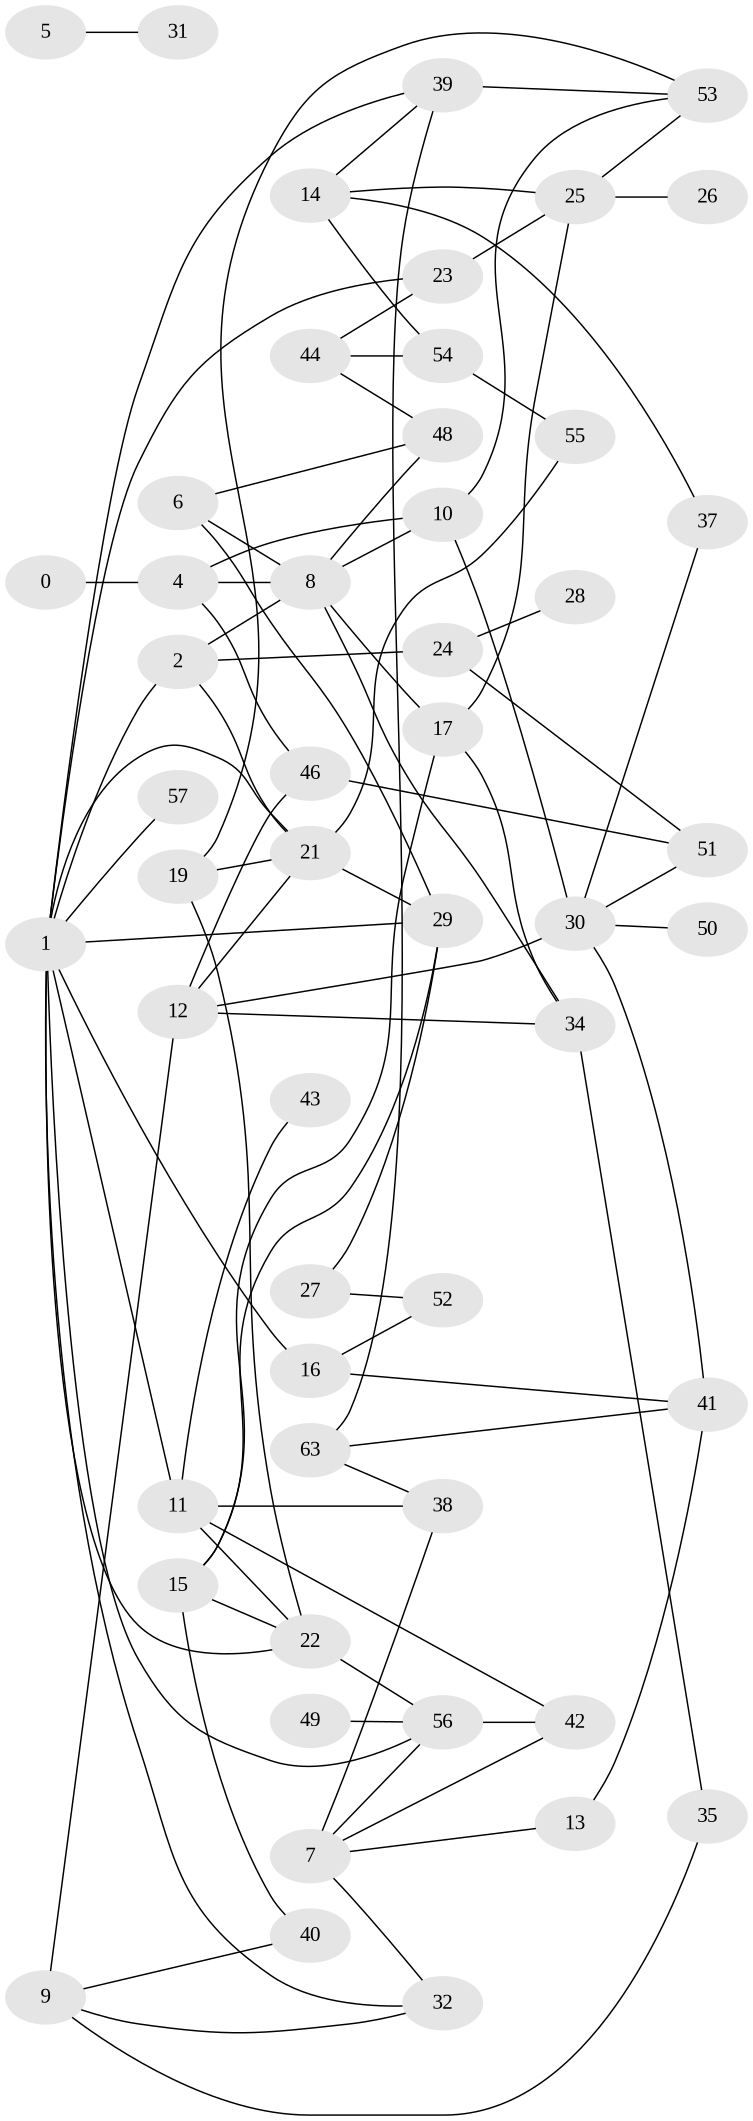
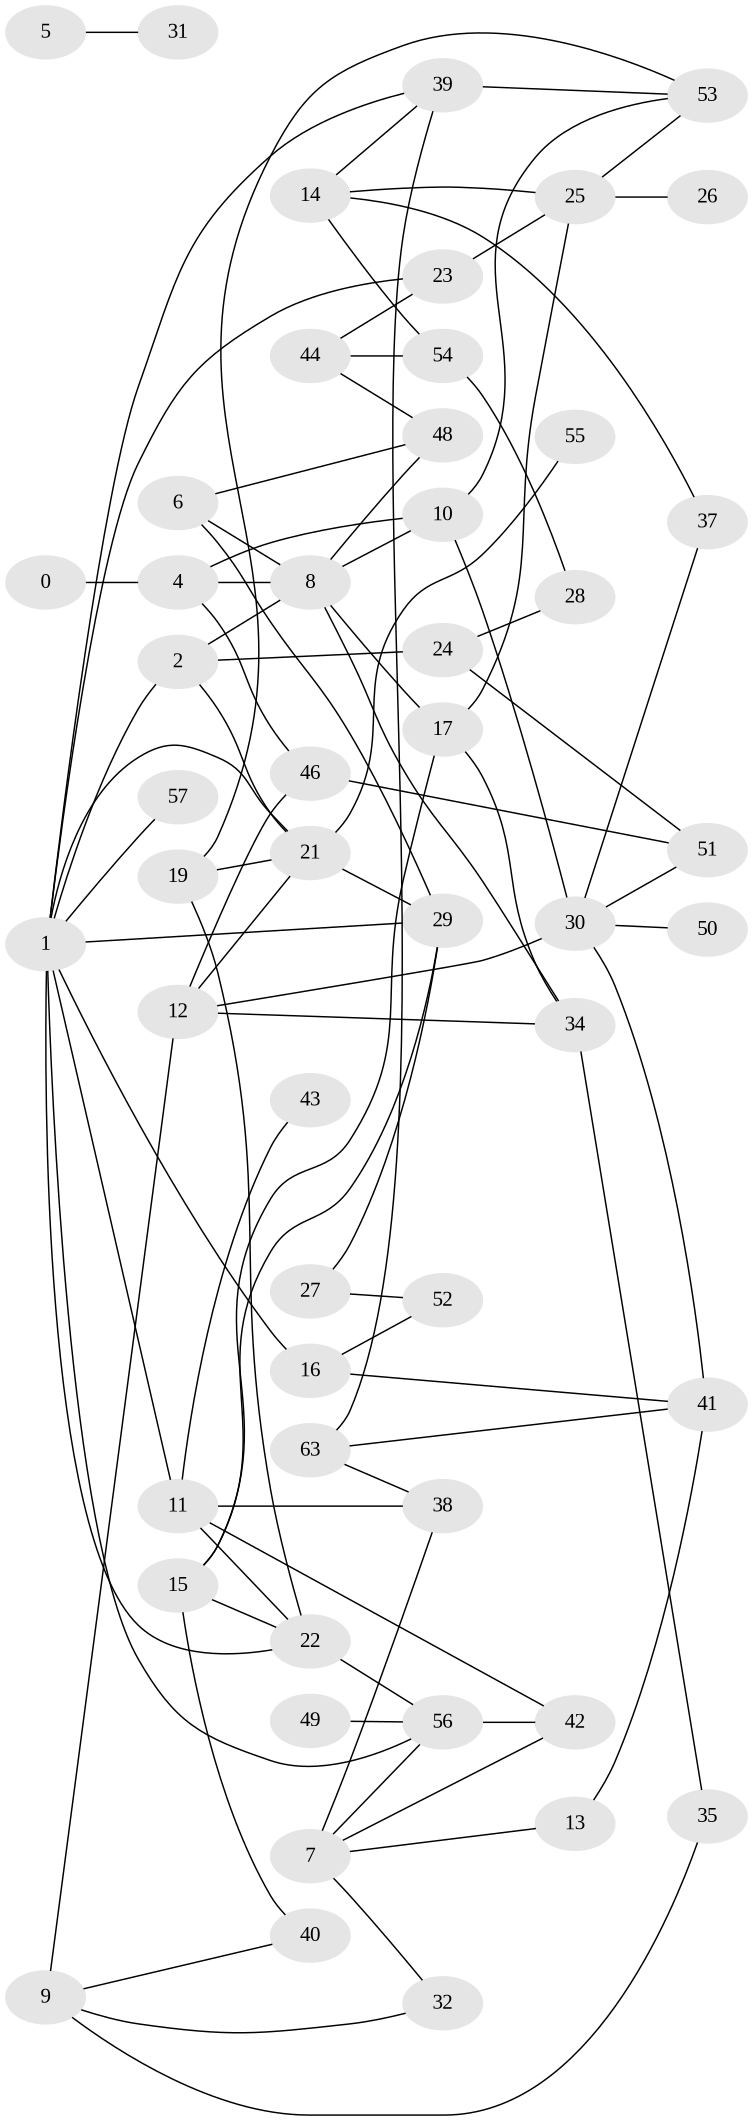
  graph {
    fontname="Liberation Serif"
    rankdir=LR
    node [color=gray90 fontname="Liberation Serif" style=filled]
    edge [fontname="Liberation Serif" weight=1.0]
    1
    2
    11
    16
    21
    22
    23
    29
    32
    39
    56
    57
    8
    24
    38
    42
    43
    41
    52
    55
    25
    53
    10
    48
    17
    34
    28
    51
    n29 [label=0]
    4
    46
    30
    5
    31
    6
    7
    13
    35
    9
    12
    40
    37
    50
    14
    54
    26
    15
    19
    27
    n50 [label=63]
    44
    49
    1 -- 2
    1 -- 11
    1 -- 16
    1 -- 21
    1 -- 22
    1 -- 23
    1 -- 29
-   1 -- 32
    1 -- 39
    1 -- 56
    1 -- 57
    2 -- 21
    2 -- 8
    2 -- 24
    11 -- 22
    11 -- 38 [weight=2.0]
    11 -- 42
    11 -- 43
    16 -- 41
    16 -- 52
    21 -- 29
    21 -- 55
    22 -- 56
    23 -- 25
    39 -- 53
    56 -- 42
    8 -- 10
    8 -- 48
    8 -- 17
    8 -- 34
    24 -- 28
    24 -- 51
    25 -- 53
    25 -- 26
    10 -- 53
    10 -- 30
    17 -- 25
    17 -- 34
    34 -- 35
    n29 -- 4
    4 -- 8 [weight=3.0]
    4 -- 10
    4 -- 46
    46 -- 51
    30 -- 41
    30 -- 51
    30 -- 37
    30 -- 50
    5 -- 31
    6 -- 29 [weight=2.0]
    6 -- 8
    6 -- 48
    7 -- 32
    7 -- 56
    7 -- 38
    7 -- 42
    7 -- 13
    13 -- 41
    9 -- 32
    9 -- 35
    9 -- 12
    9 -- 40
    12 -- 21
    12 -- 34
    12 -- 46
    12 -- 30
    14 -- 39
    14 -- 25
    14 -- 37
    14 -- 54
-   54 -- 55
+   54 -- 28
    15 -- 22
    15 -- 29
    15 -- 17
    15 -- 40
    19 -- 21
    19 -- 22
    19 -- 53
    27 -- 29
    27 -- 52
    n50 -- 39
    n50 -- 38
    n50 -- 41
    44 -- 23
    44 -- 48
    44 -- 54
    49 -- 56
  }
